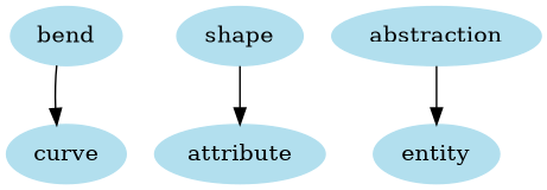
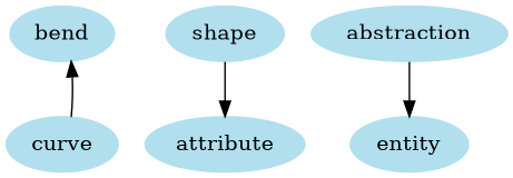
  digraph {
    node [color=lightblue2 style=filled]
    bend
    curve
    shape
    attribute
    abstraction
    entity
-   bend -> curve
+   curve -> bend
    shape -> attribute
    abstraction -> entity
  }
